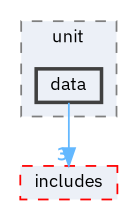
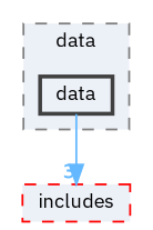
  digraph {
    compound=true
    fontname="IBM Plex Sans"
    node [fillcolor="#ecf0f7" fontname="IBM Plex Sans" fontsize=10 shape=box]
    n1 [color=grey25 height=0.2 label=data style="filled,bold" width=0.4]
    n2 [color=red height=0.2 label=includes style="filled,dashed" width=0.4]
    subgraph cluster_1 {
      bgcolor="#ecf0f7"
      fontsize=10
-     label=unit
+     label=data
      pencolor=grey50
      style="filled,dashed"
      n1
    }
    n1 -> n2 [color=steelblue1 fontcolor=steelblue1 fontname="IBM Plex Sans" fontsize=10 headlabel=3 labeldistance=1.5 labelfontname=Helvetica labelfontsize=10]
  }
